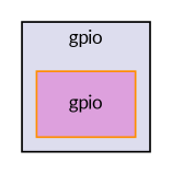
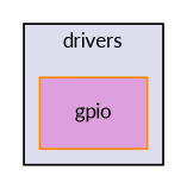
  digraph {
    compound=true
    rankdir=LR
    fontname=Lato
    n1 [fillcolor=plum fontname=Lato fontsize=10 label=gpio pencolor=black shape=box style=filled color=darkorange]
    subgraph cluster_1 {
      bgcolor="#ddddee"
      fontsize=10
-     label=gpio
+     label=drivers
      pencolor=black
      n1
    }
  }
